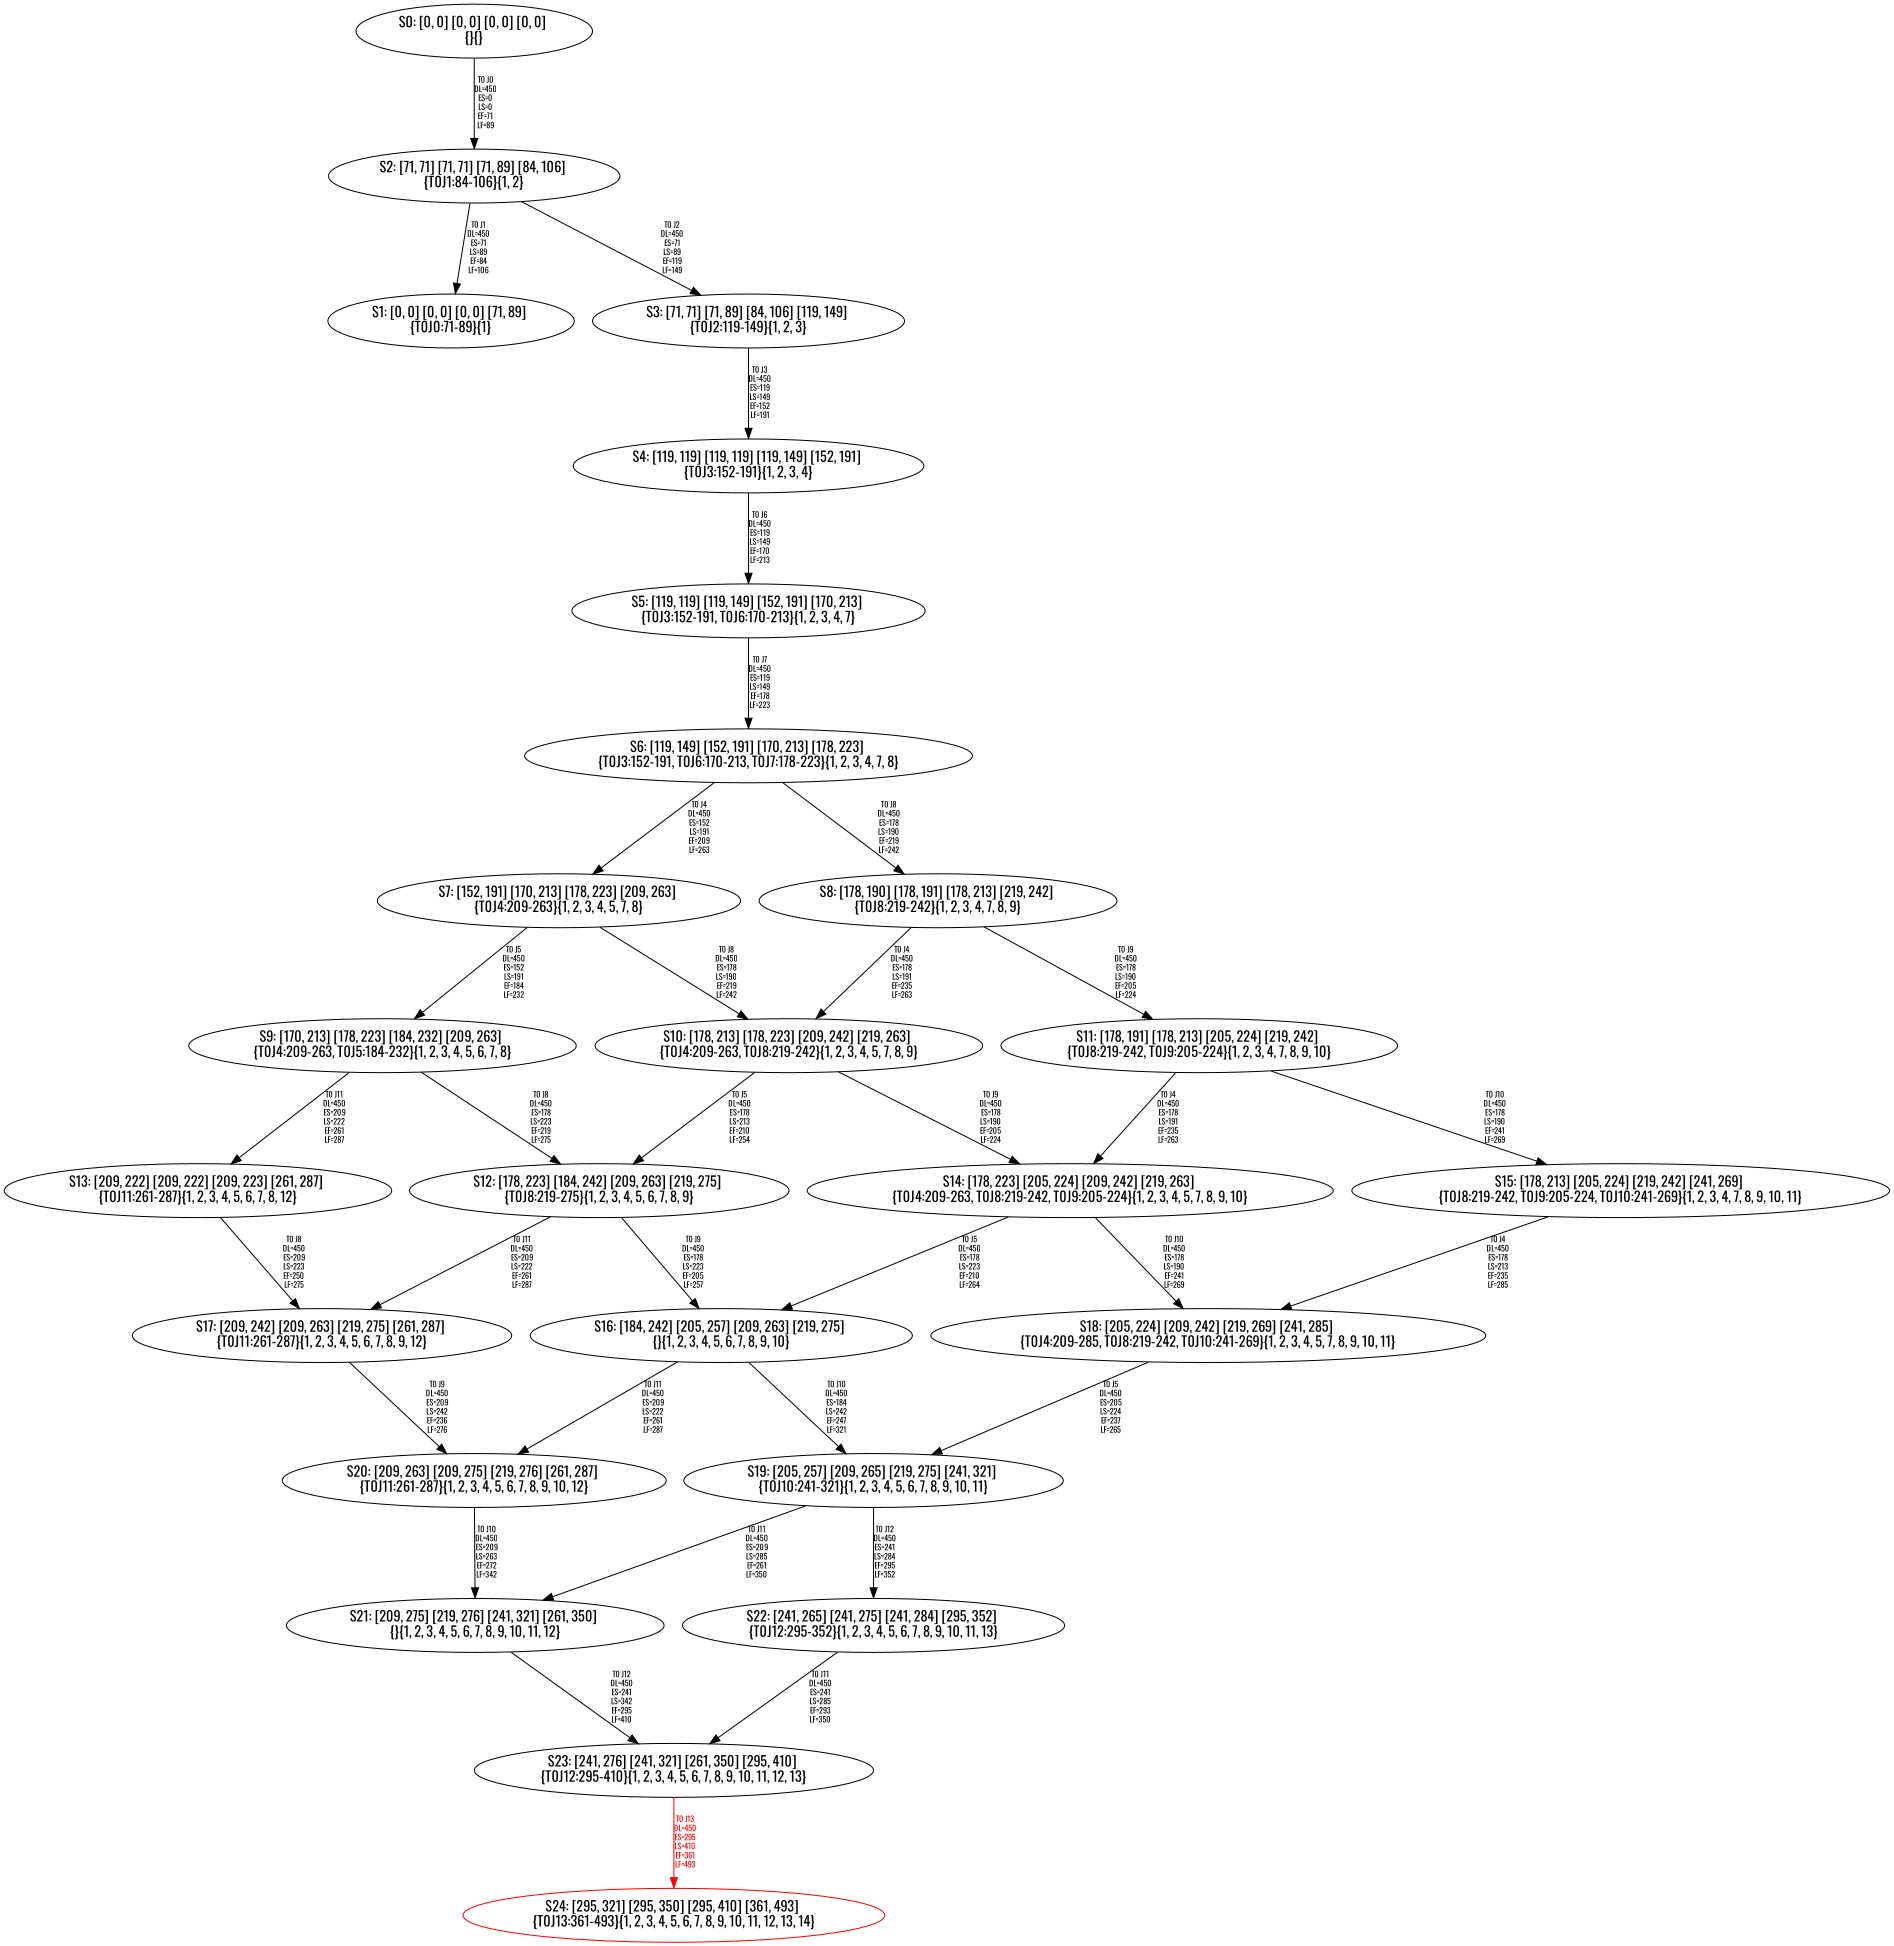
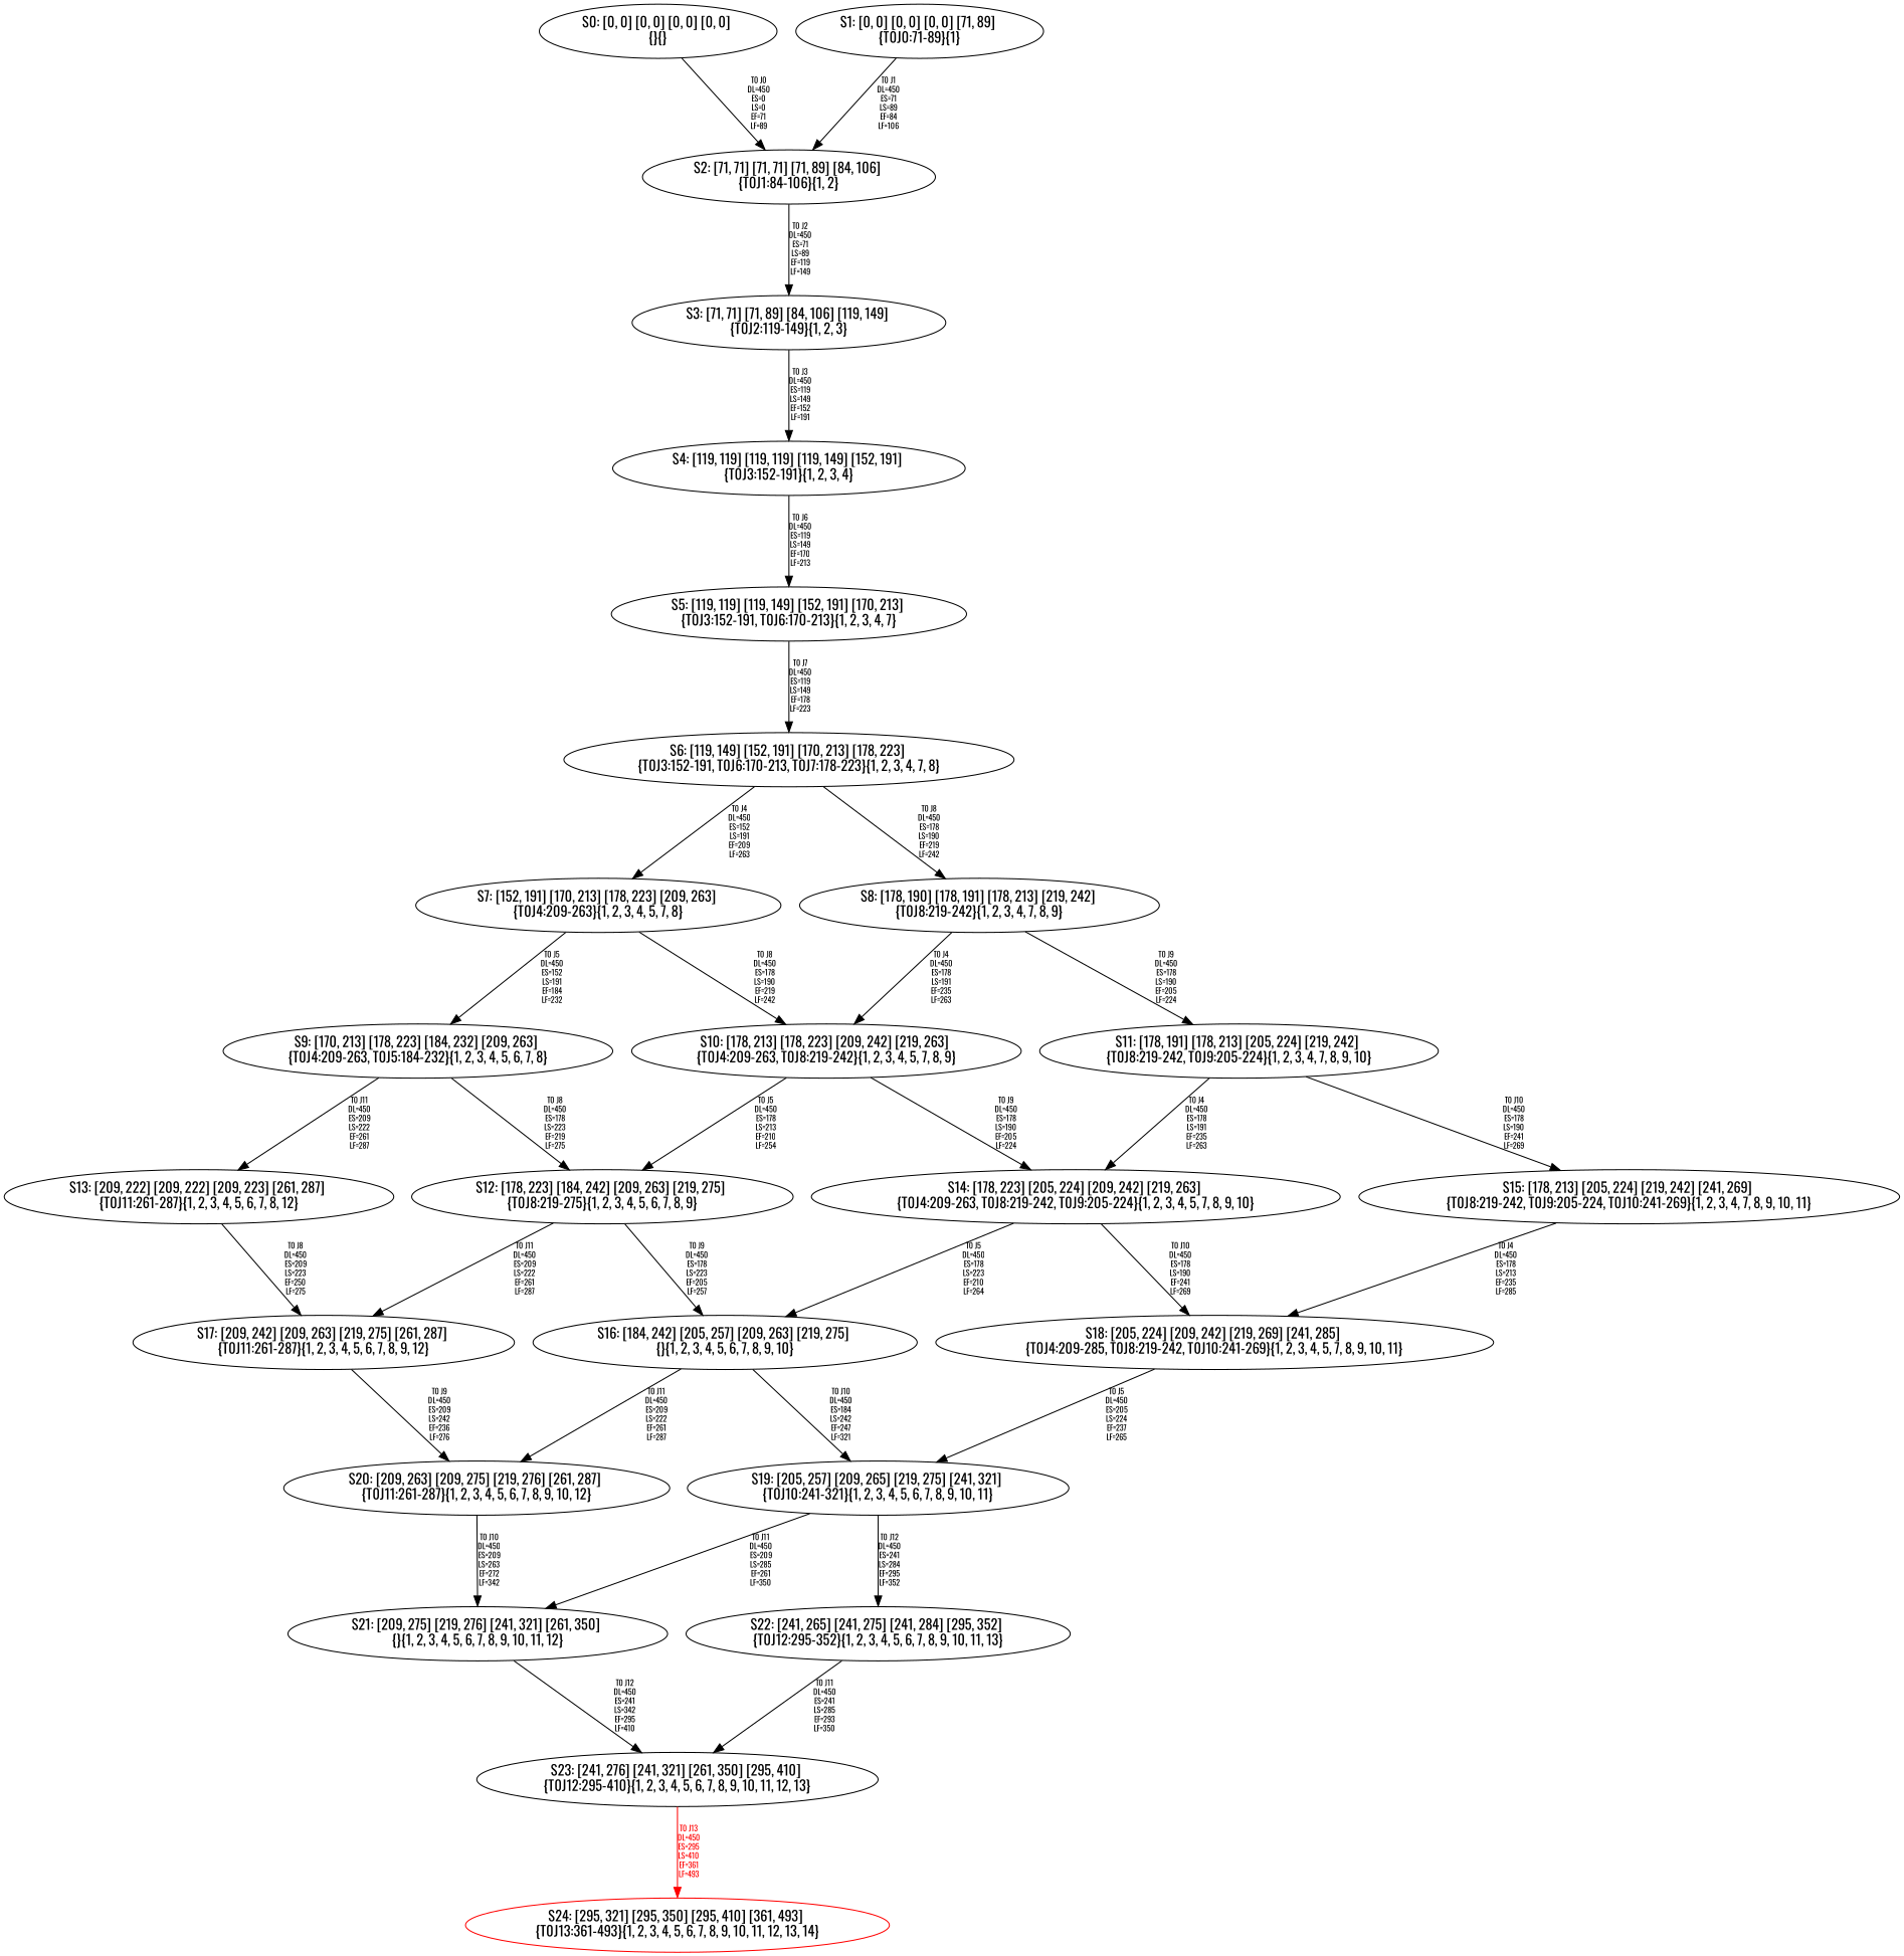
  digraph {
    fontname=Oswald
    node [fontname=Oswald]
    edge [fontname=Oswald fontsize=8]
    n1 [label="S0: [0, 0] [0, 0] [0, 0] [0, 0] \n{}{}"]
    n2 [label="S2: [71, 71] [71, 71] [71, 89] [84, 106] \n{T0J1:84-106}{1, 2}"]
    n3 [label="S1: [0, 0] [0, 0] [0, 0] [71, 89] \n{T0J0:71-89}{1}"]
    n4 [label="S3: [71, 71] [71, 89] [84, 106] [119, 149] \n{T0J2:119-149}{1, 2, 3}"]
    n5 [label="S4: [119, 119] [119, 119] [119, 149] [152, 191] \n{T0J3:152-191}{1, 2, 3, 4}"]
    n6 [label="S5: [119, 119] [119, 149] [152, 191] [170, 213] \n{T0J3:152-191, T0J6:170-213}{1, 2, 3, 4, 7}"]
    n7 [label="S6: [119, 149] [152, 191] [170, 213] [178, 223] \n{T0J3:152-191, T0J6:170-213, T0J7:178-223}{1, 2, 3, 4, 7, 8}"]
    n8 [label="S7: [152, 191] [170, 213] [178, 223] [209, 263] \n{T0J4:209-263}{1, 2, 3, 4, 5, 7, 8}"]
    n9 [label="S8: [178, 190] [178, 191] [178, 213] [219, 242] \n{T0J8:219-242}{1, 2, 3, 4, 7, 8, 9}"]
    n10 [label="S9: [170, 213] [178, 223] [184, 232] [209, 263] \n{T0J4:209-263, T0J5:184-232}{1, 2, 3, 4, 5, 6, 7, 8}"]
    n11 [label="S10: [178, 213] [178, 223] [209, 242] [219, 263] \n{T0J4:209-263, T0J8:219-242}{1, 2, 3, 4, 5, 7, 8, 9}"]
    n12 [label="S11: [178, 191] [178, 213] [205, 224] [219, 242] \n{T0J8:219-242, T0J9:205-224}{1, 2, 3, 4, 7, 8, 9, 10}"]
    n13 [label="S12: [178, 223] [184, 242] [209, 263] [219, 275] \n{T0J8:219-275}{1, 2, 3, 4, 5, 6, 7, 8, 9}"]
    n14 [label="S13: [209, 222] [209, 222] [209, 223] [261, 287] \n{T0J11:261-287}{1, 2, 3, 4, 5, 6, 7, 8, 12}"]
    n15 [label="S14: [178, 223] [205, 224] [209, 242] [219, 263] \n{T0J4:209-263, T0J8:219-242, T0J9:205-224}{1, 2, 3, 4, 5, 7, 8, 9, 10}"]
    n16 [label="S15: [178, 213] [205, 224] [219, 242] [241, 269] \n{T0J8:219-242, T0J9:205-224, T0J10:241-269}{1, 2, 3, 4, 7, 8, 9, 10, 11}"]
    n17 [label="S16: [184, 242] [205, 257] [209, 263] [219, 275] \n{}{1, 2, 3, 4, 5, 6, 7, 8, 9, 10}"]
    n18 [label="S17: [209, 242] [209, 263] [219, 275] [261, 287] \n{T0J11:261-287}{1, 2, 3, 4, 5, 6, 7, 8, 9, 12}"]
    n19 [label="S18: [205, 224] [209, 242] [219, 269] [241, 285] \n{T0J4:209-285, T0J8:219-242, T0J10:241-269}{1, 2, 3, 4, 5, 7, 8, 9, 10, 11}"]
    n20 [label="S19: [205, 257] [209, 265] [219, 275] [241, 321] \n{T0J10:241-321}{1, 2, 3, 4, 5, 6, 7, 8, 9, 10, 11}"]
    n21 [label="S20: [209, 263] [209, 275] [219, 276] [261, 287] \n{T0J11:261-287}{1, 2, 3, 4, 5, 6, 7, 8, 9, 10, 12}"]
    n22 [label="S21: [209, 275] [219, 276] [241, 321] [261, 350] \n{}{1, 2, 3, 4, 5, 6, 7, 8, 9, 10, 11, 12}"]
    n23 [label="S22: [241, 265] [241, 275] [241, 284] [295, 352] \n{T0J12:295-352}{1, 2, 3, 4, 5, 6, 7, 8, 9, 10, 11, 13}"]
    n24 [label="S23: [241, 276] [241, 321] [261, 350] [295, 410] \n{T0J12:295-410}{1, 2, 3, 4, 5, 6, 7, 8, 9, 10, 11, 12, 13}"]
    n25 [color=Red label="S24: [295, 321] [295, 350] [295, 410] [361, 493] \n{T0J13:361-493}{1, 2, 3, 4, 5, 6, 7, 8, 9, 10, 11, 12, 13, 14}"]
    n1 -> n2 [label="T0 J0\nDL=450\nES=0\nLS=0\nEF=71\nLF=89"]
    n2 -> n4 [label="T0 J2\nDL=450\nES=71\nLS=89\nEF=119\nLF=149"]
-   n2 -> n3 [label="T0 J1\nDL=450\nES=71\nLS=89\nEF=84\nLF=106"]
+   n3 -> n2 [label="T0 J1\nDL=450\nES=71\nLS=89\nEF=84\nLF=106"]
    n4 -> n5 [label="T0 J3\nDL=450\nES=119\nLS=149\nEF=152\nLF=191"]
    n5 -> n6 [label="T0 J6\nDL=450\nES=119\nLS=149\nEF=170\nLF=213"]
    n6 -> n7 [label="T0 J7\nDL=450\nES=119\nLS=149\nEF=178\nLF=223"]
    n7 -> n8 [label="T0 J4\nDL=450\nES=152\nLS=191\nEF=209\nLF=263"]
    n7 -> n9 [label="T0 J8\nDL=450\nES=178\nLS=190\nEF=219\nLF=242"]
    n8 -> n10 [label="T0 J5\nDL=450\nES=152\nLS=191\nEF=184\nLF=232"]
    n8 -> n11 [label="T0 J8\nDL=450\nES=178\nLS=190\nEF=219\nLF=242"]
    n9 -> n11 [label="T0 J4\nDL=450\nES=178\nLS=191\nEF=235\nLF=263"]
    n9 -> n12 [label="T0 J9\nDL=450\nES=178\nLS=190\nEF=205\nLF=224"]
    n10 -> n13 [label="T0 J8\nDL=450\nES=178\nLS=223\nEF=219\nLF=275"]
    n10 -> n14 [label="T0 J11\nDL=450\nES=209\nLS=222\nEF=261\nLF=287"]
    n11 -> n13 [label="T0 J5\nDL=450\nES=178\nLS=213\nEF=210\nLF=254"]
    n11 -> n15 [label="T0 J9\nDL=450\nES=178\nLS=190\nEF=205\nLF=224"]
    n12 -> n15 [label="T0 J4\nDL=450\nES=178\nLS=191\nEF=235\nLF=263"]
    n12 -> n16 [label="T0 J10\nDL=450\nES=178\nLS=190\nEF=241\nLF=269"]
    n13 -> n17 [label="T0 J9\nDL=450\nES=178\nLS=223\nEF=205\nLF=257"]
    n13 -> n18 [label="T0 J11\nDL=450\nES=209\nLS=222\nEF=261\nLF=287"]
    n14 -> n18 [label="T0 J8\nDL=450\nES=209\nLS=223\nEF=250\nLF=275"]
    n15 -> n17 [label="T0 J5\nDL=450\nES=178\nLS=223\nEF=210\nLF=264"]
    n15 -> n19 [label="T0 J10\nDL=450\nES=178\nLS=190\nEF=241\nLF=269"]
    n16 -> n19 [label="T0 J4\nDL=450\nES=178\nLS=213\nEF=235\nLF=285"]
    n17 -> n20 [label="T0 J10\nDL=450\nES=184\nLS=242\nEF=247\nLF=321"]
    n17 -> n21 [label="T0 J11\nDL=450\nES=209\nLS=222\nEF=261\nLF=287"]
    n18 -> n21 [label="T0 J9\nDL=450\nES=209\nLS=242\nEF=236\nLF=276"]
    n19 -> n20 [label="T0 J5\nDL=450\nES=205\nLS=224\nEF=237\nLF=265"]
    n20 -> n22 [label="T0 J11\nDL=450\nES=209\nLS=285\nEF=261\nLF=350"]
    n20 -> n23 [label="T0 J12\nDL=450\nES=241\nLS=284\nEF=295\nLF=352"]
    n21 -> n22 [label="T0 J10\nDL=450\nES=209\nLS=263\nEF=272\nLF=342"]
    n22 -> n24 [label="T0 J12\nDL=450\nES=241\nLS=342\nEF=295\nLF=410"]
    n23 -> n24 [label="T0 J11\nDL=450\nES=241\nLS=285\nEF=293\nLF=350"]
    n24 -> n25 [color=Red fontcolor=Red label="T0 J13\nDL=450\nES=295\nLS=410\nEF=361\nLF=493"]
  }
